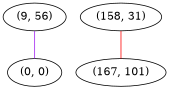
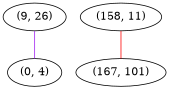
  graph {
-   "(9, 26)" [label="(9, 56)"]
-   "(0, 0)"
-   "(158, 11)" [label="(158, 31)"]
+   "(9, 26)"
+   "(0, 0)" [label="(0, 4)"]
+   "(158, 11)"
    "(167, 101)"
    "(9, 26)" -- "(0, 0)" [color=purple weight=4]
    "(158, 11)" -- "(167, 101)" [color=red weight=1]
  }
